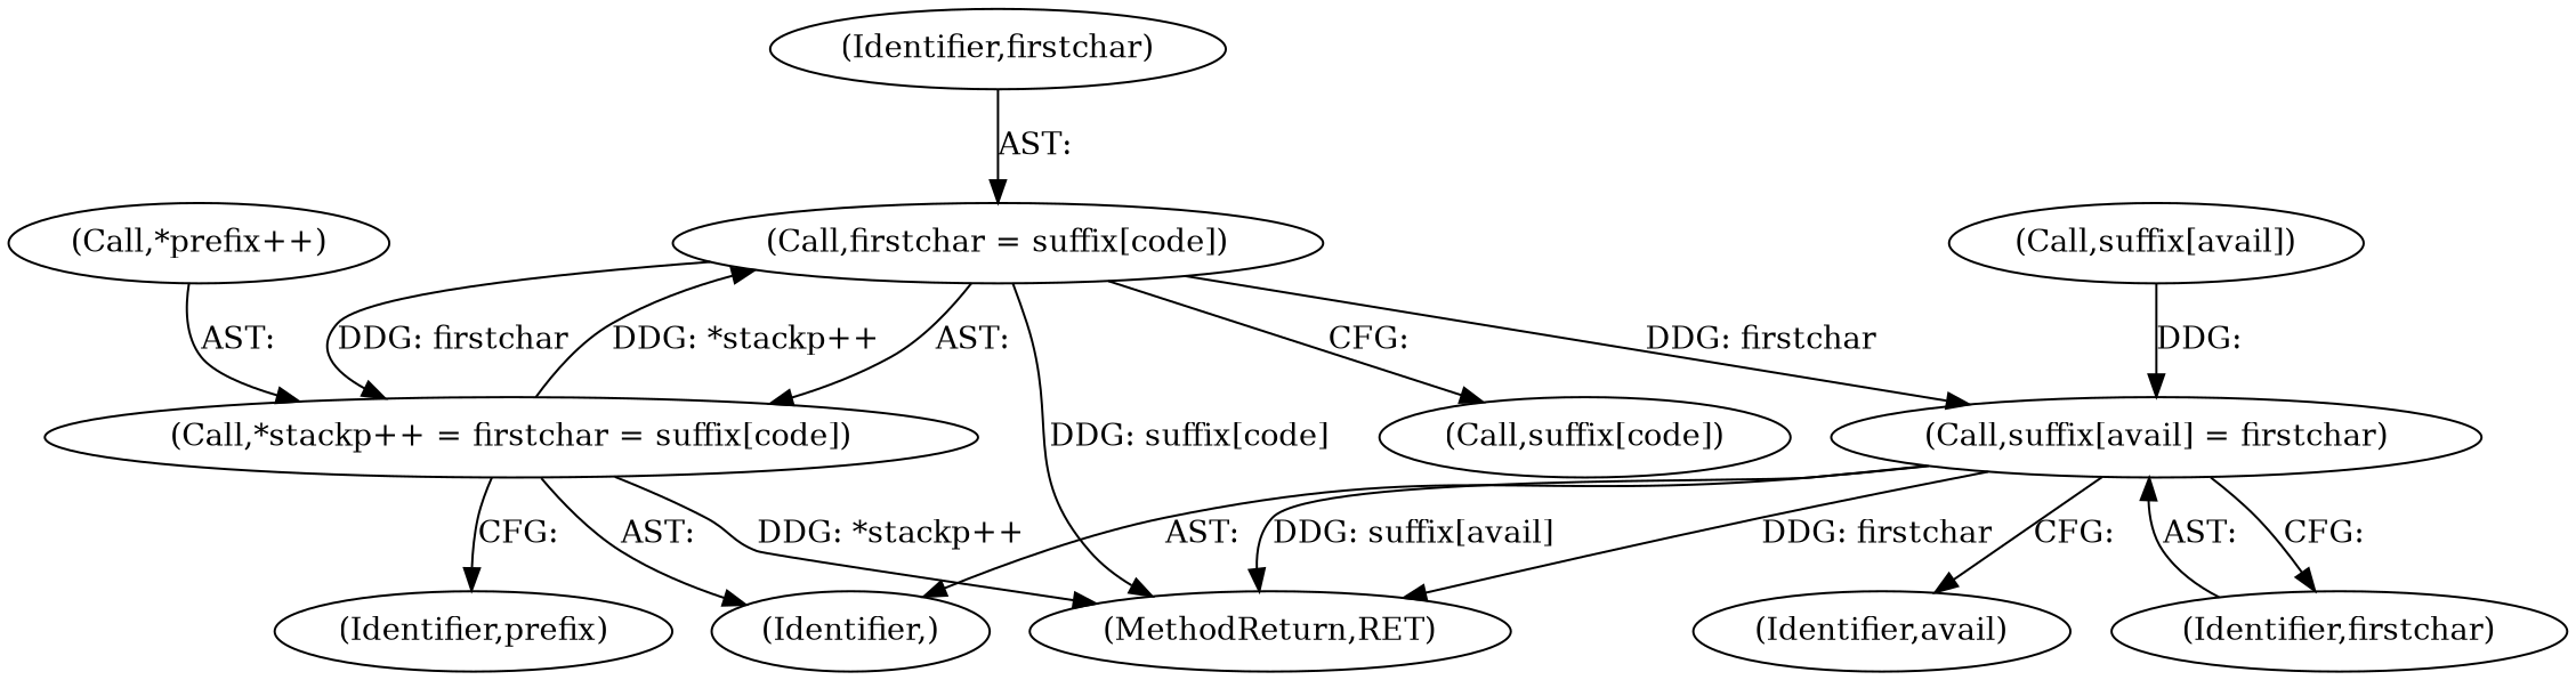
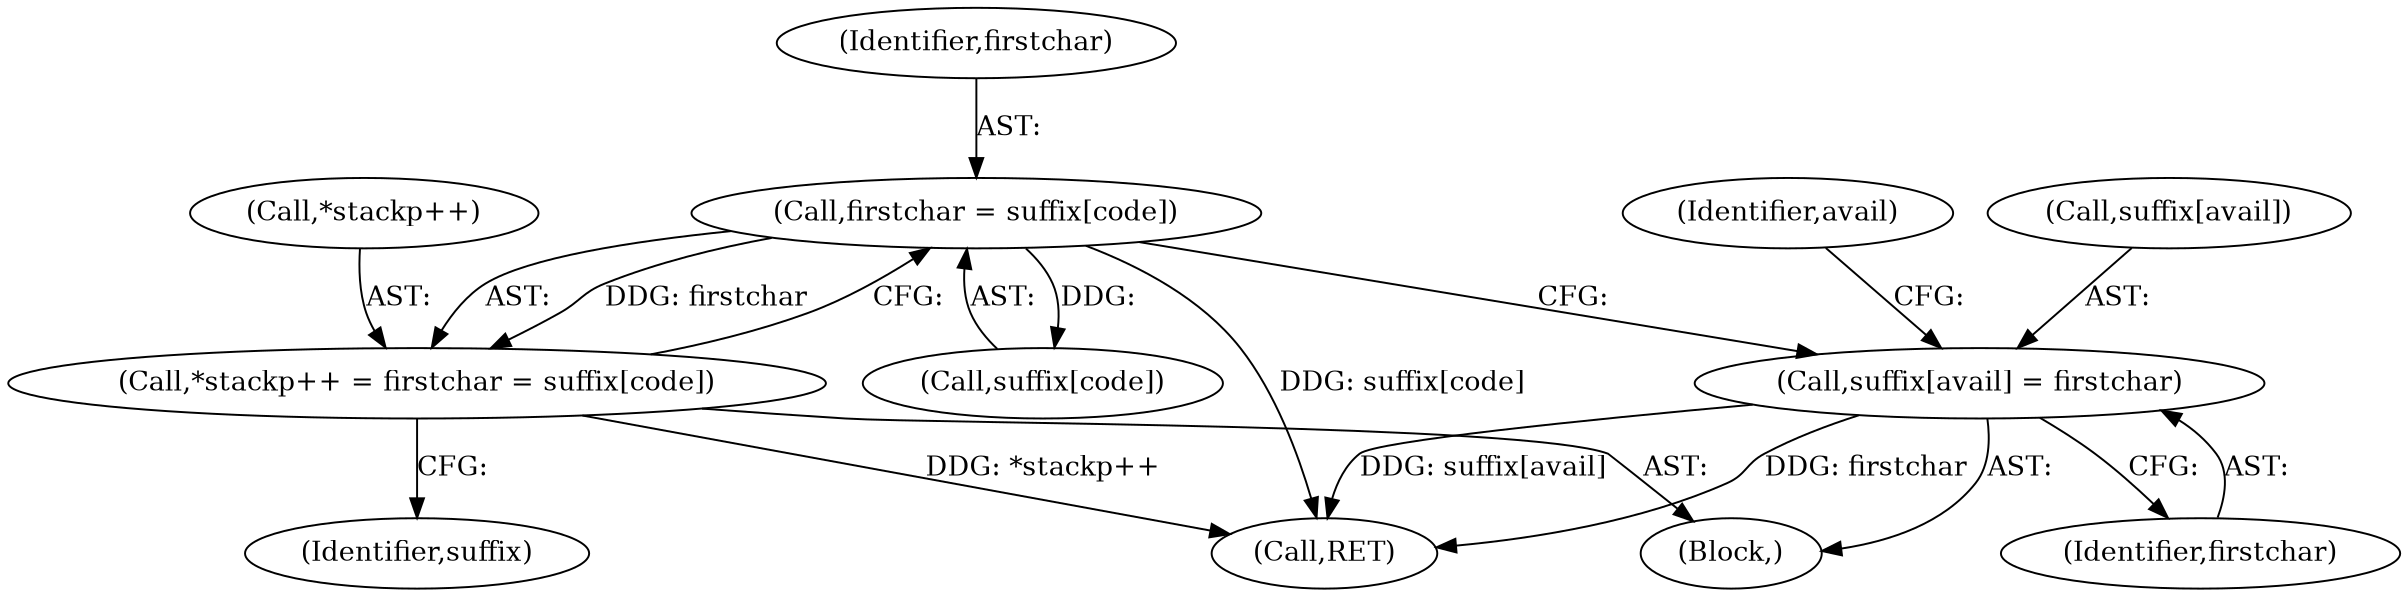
  digraph {
    n1 [label="(Call,firstchar = suffix[code])"]
    n2 [label="(Call,*stackp++ = firstchar = suffix[code])"]
    n3 [label="(Call,suffix[avail] = firstchar)"]
-   n4 [label="(MethodReturn,RET)"]
+   n4 [label="(Call,RET)"]
    n5 [label="(Call,suffix[code])"]
-   n6 [label="(Identifier,)"]
-   n7 [label="(Identifier,prefix)"]
+   n6 [label="(Block,)"]
+   n7 [label="(Identifier,suffix)"]
    n8 [label="(Identifier,firstchar)"]
    n9 [label="(Identifier,avail)"]
-   n10 [label="(Call,*prefix++)"]
+   n10 [label="(Call,*stackp++)"]
    n11 [label="(Identifier,firstchar)"]
    n12 [label="(Call,suffix[avail])"]
    n1 -> n2 [label="AST: "]
    n1 -> n2 [label="DDG: firstchar"]
-   n1 -> n3 [label="DDG: firstchar"]
+   n1 -> n3 [label="CFG: "]
    n1 -> n4 [label="DDG: suffix[code]"]
-   n1 -> n5 [label="CFG: "]
-   n2 -> n1 [label="DDG: *stackp++"]
+   n1 -> n5 [label="DDG: "]
+   n2 -> n1 [label="CFG: "]
    n2 -> n4 [label="DDG: *stackp++"]
    n2 -> n6 [label="AST: "]
    n2 -> n7 [label="CFG: "]
    n3 -> n4 [label="DDG: suffix[avail]"]
    n3 -> n4 [label="DDG: firstchar"]
    n3 -> n6 [label="AST: "]
    n3 -> n8 [label="CFG: "]
+   n5 -> n1 [label="AST: "]
    n8 -> n3 [label="AST: "]
-   n3 -> n9 [label="CFG: "]
+   n9 -> n3 [label="CFG: "]
    n10 -> n2 [label="AST: "]
    n11 -> n1 [label="AST: "]
-   n12 -> n3 [label="DDG: "]
+   n12 -> n3 [label="AST: "]
  }
